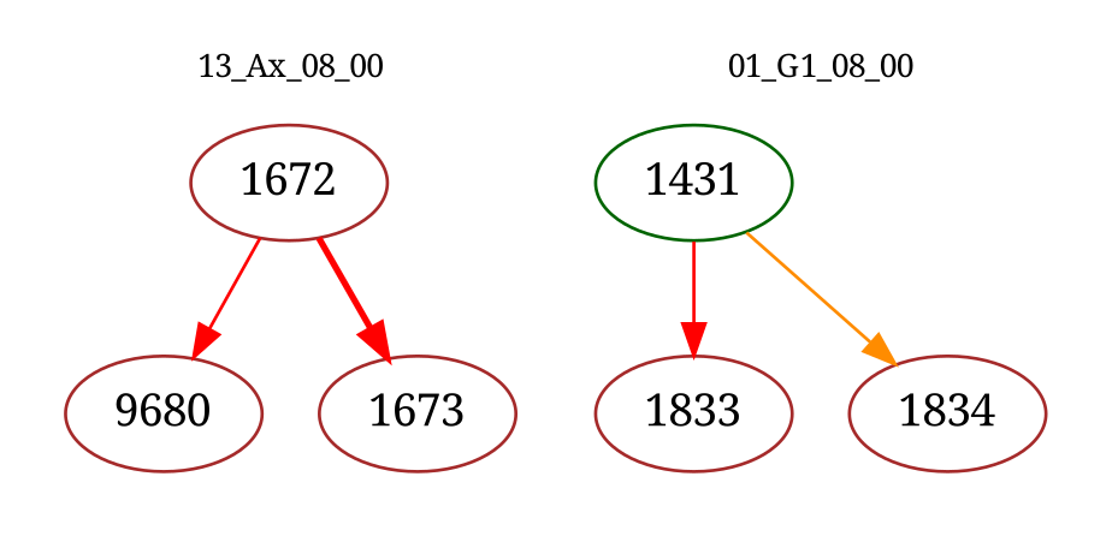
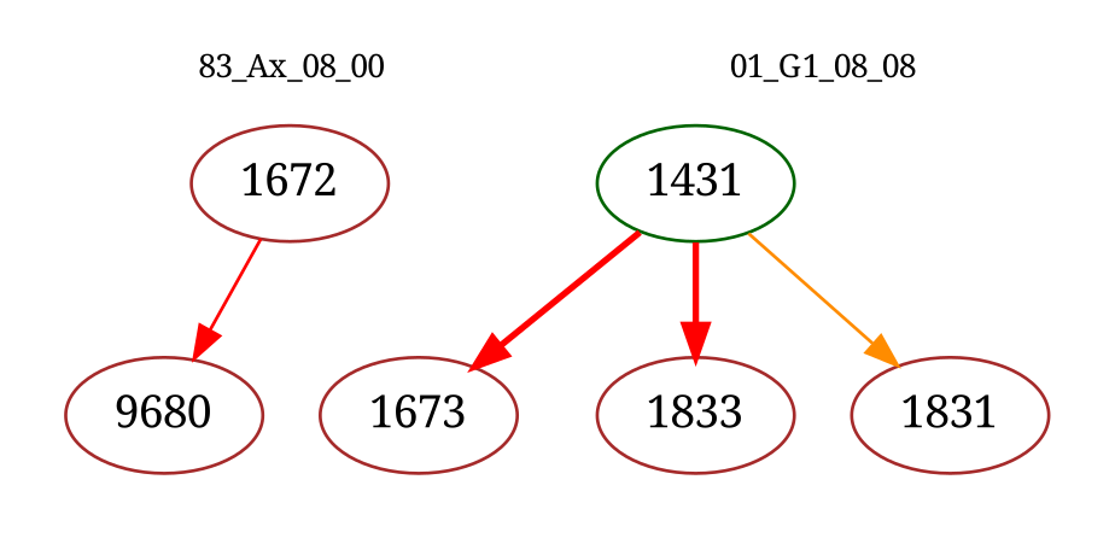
  digraph {
    fontname="Noto Serif"
    node [color=brown fontname="Noto Serif"]
    edge [color=red fontname="Noto Serif" style=bold]
    n1 [label=1672]
    n2 [label=1673]
    n3 [label=9680]
    n4 [color=darkgreen label=1431]
    n5 [label=1833]
-   n6 [label=1834]
+   n6 [label=1831]
    subgraph cluster_1 {
      color=white
      fontsize=10
-     label="13_Ax_08_00"
+     label="83_Ax_08_00"
      n1
      n2
      n3
    }
    subgraph cluster_2 {
      color=white
      fontsize=10
-     label="01_G1_08_00"
+     label="01_G1_08_08"
      n4
      n5
      n6
    }
-   n1 -> n2
+   n4 -> n2
    n1 -> n3 [style=solid]
-   n4 -> n5 [style=solid]
+   n4 -> n5
    n4 -> n6 [color=darkorange style=solid]
  }
